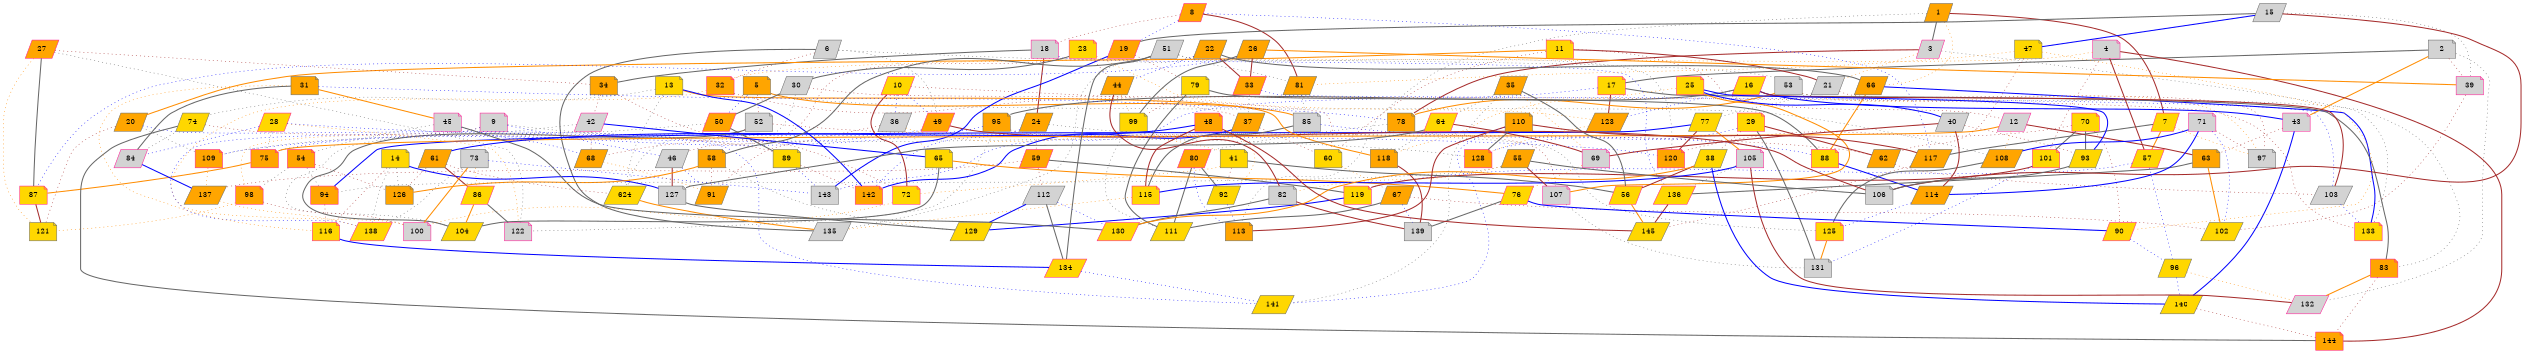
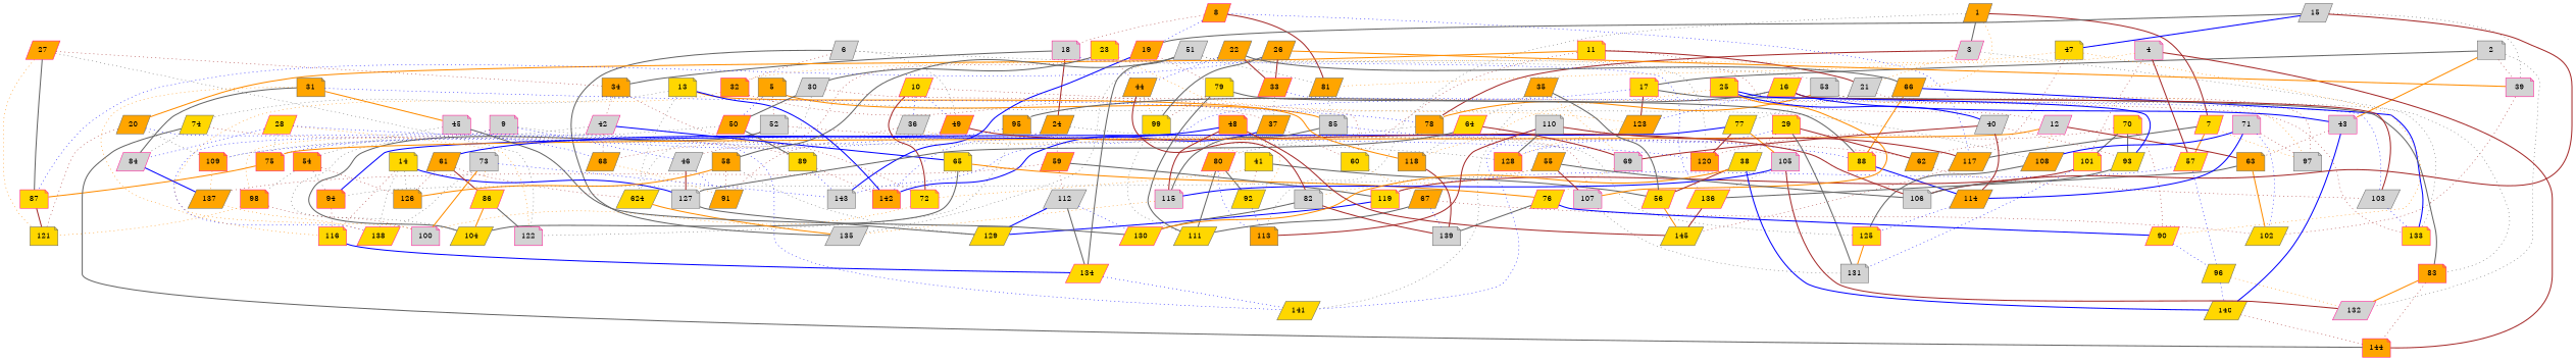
  graph {
    node [color=gray40 fillcolor=gold shape=parallelogram style=filled]
    edge [color=brown style=dotted]
    1 [fillcolor=orange]
    3 [color=deeppink fillcolor=lightgrey]
    7 [color=deeppink]
    66 [fillcolor=orange]
    113 [fillcolor=orange shape=note]
    21 [fillcolor=lightgrey]
    78 [fillcolor=orange shape=note]
    133 [color=deeppink shape=note]
    57 [color=deeppink]
    97 [fillcolor=lightgrey shape=note]
    117 [fillcolor=orange]
    88 [color=deeppink shape=note]
    2 [fillcolor=lightgrey shape=note]
    17 [color=deeppink shape=note]
    39 [color=deeppink fillcolor=lightgrey shape=note]
    43 [color=deeppink fillcolor=lightgrey shape=note]
    132 [color=deeppink fillcolor=lightgrey]
    123 [fillcolor=orange]
    83 [color=deeppink fillcolor=orange shape=note]
    143 [fillcolor=lightgrey shape=note]
    102
    63 [fillcolor=orange shape=note]
    140
    77
    80 [color=deeppink fillcolor=orange]
    4 [color=deeppink fillcolor=lightgrey shape=note]
    32 [color=deeppink fillcolor=orange shape=note]
    101 [color=deeppink shape=note]
    144 [color=deeppink fillcolor=orange shape=note]
    37 [fillcolor=orange]
    100 [color=deeppink fillcolor=lightgrey shape=note]
    96
    119 [color=deeppink shape=note]
    131 [fillcolor=lightgrey shape=note]
    5 [fillcolor=orange shape=note]
    50 [color=deeppink fillcolor=orange]
    52 [fillcolor=lightgrey shape=note]
    85 [fillcolor=lightgrey shape=note]
    108 [fillcolor=orange]
    89 [shape=note]
    104
    62 [fillcolor=orange]
    68 [fillcolor=orange]
-   115 [color=deeppink shape=note]
+   115 [color=deeppink fillcolor=lightgrey shape=note]
    125 [color=deeppink shape=note]
    6 [fillcolor=lightgrey]
    49 [color=deeppink fillcolor=orange]
    53 [fillcolor=lightgrey shape=note]
    135 [fillcolor=lightgrey]
    75 [color=deeppink fillcolor=orange shape=note]
    106 [fillcolor=lightgrey shape=note]
    145
    8 [color=deeppink fillcolor=orange]
    18 [color=deeppink fillcolor=lightgrey shape=note]
    19 [color=deeppink fillcolor=orange]
    81 [fillcolor=orange]
    24 [fillcolor=orange]
    34 [fillcolor=orange shape=note]
    136 [color=deeppink]
    79 [shape=note]
    9 [color=deeppink fillcolor=lightgrey shape=note]
    46 [fillcolor=lightgrey]
    98 [color=deeppink fillcolor=orange shape=note]
    128 [color=deeppink fillcolor=orange shape=note]
    138 [color=deeppink]
    127 [fillcolor=lightgrey shape=note]
    91 [fillcolor=orange]
    121 [shape=note]
    10 [color=deeppink]
    36 [fillcolor=lightgrey]
    60 [shape=note]
    72 [color=deeppink shape=note]
    41 [shape=note]
    65 [shape=note]
    67 [fillcolor=orange]
    11 [color=deeppink shape=note]
    12 [color=deeppink fillcolor=lightgrey]
    20 [fillcolor=orange]
    109 [color=deeppink fillcolor=orange shape=note]
    141
    87 [color=deeppink shape=note]
    13 [shape=note]
    74
    118 [fillcolor=orange shape=note]
    n85 [label=624]
    142 [color=deeppink fillcolor=orange shape=note]
    84 [color=deeppink fillcolor=lightgrey]
    139 [fillcolor=lightgrey shape=note]
    14 [shape=note]
    116 [color=deeppink shape=note]
    126 [fillcolor=orange shape=note]
    134 [color=deeppink]
    129
    15 [fillcolor=lightgrey]
    47 [shape=note]
    90 [color=deeppink]
    16 [color=deeppink]
    95 [fillcolor=orange shape=note]
    103 [fillcolor=lightgrey]
    107 [color=deeppink fillcolor=lightgrey shape=note]
    122 [color=deeppink fillcolor=lightgrey shape=note]
    59 [color=deeppink fillcolor=orange]
    42 [color=deeppink fillcolor=lightgrey]
    99 [shape=note]
    111
    137 [fillcolor=orange]
    120 [color=deeppink fillcolor=orange shape=note]
    94 [color=deeppink fillcolor=orange shape=note]
    105 [color=deeppink fillcolor=lightgrey shape=note]
    22 [fillcolor=orange]
    33 [color=deeppink fillcolor=orange]
    44 [fillcolor=orange]
    82 [fillcolor=lightgrey shape=note]
    23 [color=deeppink shape=note]
    30 [fillcolor=lightgrey]
    112 [fillcolor=lightgrey]
    25 [color=deeppink shape=note]
    40 [fillcolor=lightgrey]
    93
    69 [color=deeppink fillcolor=lightgrey shape=note]
    114 [fillcolor=orange]
    26 [fillcolor=orange]
    27 [color=deeppink fillcolor=orange]
    28 [color=deeppink]
    29 [color=deeppink shape=note]
    38
    56 [color=deeppink]
    130 [color=deeppink]
    31 [fillcolor=orange shape=note]
    45 [color=deeppink fillcolor=lightgrey shape=note]
    54 [color=deeppink fillcolor=orange shape=note]
    35 [fillcolor=orange]
    64 [color=deeppink]
    76 [color=deeppink]
    92
    48 [color=deeppink fillcolor=orange shape=note]
    61 [fillcolor=orange]
    86 [color=deeppink]
    51 [fillcolor=lightgrey]
    58 [fillcolor=orange shape=note]
    55 [fillcolor=orange]
    70 [color=deeppink shape=note]
    71 [color=deeppink fillcolor=lightgrey shape=note]
    73 [fillcolor=lightgrey shape=note]
-   110 [fillcolor=orange shape=note]
+   110 [fillcolor=lightgrey shape=note]
    1 -- 3 [color=gray40 style=bold]
    1 -- 7 [style=bold]
    1 -- 66 [color=darkorange]
    1 -- 113 [color=gray40]
    3 -- 21 [color=darkorange]
    3 -- 78 [style=bold]
    3 -- 133 [color=gray40]
    7 -- 57 [color=darkorange style=bold]
    7 -- 97 [color=darkorange]
    7 -- 117 [color=gray40 style=bold]
    66 -- 133 [color=blue style=bold]
    66 -- 88 [color=darkorange style=bold]
    21 -- 97
    21 -- 77 [color=gray40]
    78 -- 80 [color=gray40]
    57 -- 96 [color=blue]
    57 -- 119 [color=blue]
    117 -- 145
    88 -- 114 [color=blue style=bold]
    2 -- 17 [color=gray40 style=bold]
    2 -- 39
    2 -- 43 [color=darkorange style=bold]
    2 -- 132 [color=gray40]
    17 -- 123 [style=bold]
    17 -- 83 [color=gray40 style=bold]
    17 -- 143 [color=blue]
    39 -- 102
    43 -- 63
    43 -- 140 [color=blue style=bold]
    123 -- 128 [color=darkorange]
    83 -- 132 [color=darkorange style=bold]
    83 -- 144
    63 -- 102 [color=darkorange style=bold]
    63 -- 136 [color=gray40 style=bold]
    140 -- 144
    77 -- 120 [style=bold]
    77 -- 94 [color=blue style=bold]
    77 -- 105 [color=darkorange style=bold]
    80 -- 113 [color=blue]
    80 -- 111 [color=gray40 style=bold]
    80 -- 92 [color=gray40 style=bold]
    4 -- 57 [style=bold]
    4 -- 32 [color=darkorange]
    4 -- 101
    4 -- 144 [style=bold]
    32 -- 37
    32 -- 100 [color=darkorange]
    101 -- 119 [style=bold]
    101 -- 131 [color=blue]
    37 -- 60
    37 -- 142 [color=blue style=bold]
    96 -- 132 [color=darkorange]
    96 -- 140 [color=blue]
    119 -- 129 [color=blue style=bold]
    5 -- 50 [color=blue]
    5 -- 52
    5 -- 85 [color=darkorange style=bold]
    5 -- 108 [color=gray40]
    50 -- 89 [color=gray40 style=bold]
    50 -- 104 [color=gray40]
    52 -- 104 [color=gray40 style=bold]
    52 -- 62
    52 -- 68
    85 -- 88 [color=blue]
    85 -- 115 [color=gray40 style=bold]
    108 -- 125 [color=gray40 style=bold]
    89 -- 143 [color=blue]
    89 -- 142
    62 -- 103
    68 -- 91 [color=darkorange]
    115 -- 135 [color=darkorange]
    125 -- 131 [color=darkorange style=bold]
    6 -- 32
    6 -- 49 [color=gray40]
    6 -- 53 [color=gray40]
    6 -- 135 [color=gray40 style=bold]
    49 -- 75 [color=blue]
    49 -- 106 [style=bold]
    53 -- 78 [color=darkorange style=bold]
    53 -- 97 [color=darkorange]
    53 -- 83 [color=gray40]
    75 -- 87 [color=darkorange style=bold]
    8 -- 117 [color=blue]
    8 -- 18
    8 -- 19 [color=blue]
    8 -- 81 [style=bold]
    18 -- 24 [style=bold]
    18 -- 34 [color=gray40 style=bold]
    18 -- 136 [color=blue]
    19 -- 143 [color=blue style=bold]
    19 -- 79
    81 -- 85 [color=gray40]
    24 -- 125 [color=gray40]
    24 -- 142 [color=blue]
    24 -- 59
    34 -- 72
    34 -- 42
    136 -- 145 [style=bold]
    79 -- 88 [color=gray40 style=bold]
    79 -- 99
    79 -- 111 [color=gray40 style=bold]
    9 -- 46 [color=blue]
    9 -- 98 [color=darkorange]
    9 -- 128 [color=gray40]
    9 -- 138 [color=blue]
    46 -- 127 [style=bold]
    46 -- 91 [color=blue]
    98 -- 100
    98 -- 121 [color=darkorange]
    127 -- 129 [color=gray40 style=bold]
    10 -- 49 [color=blue]
    10 -- 36 [color=blue]
    10 -- 60
    10 -- 72 [style=bold]
    36 -- 91
    36 -- 41 [color=darkorange]
    36 -- 65 [color=darkorange]
    60 -- 67 [color=darkorange]
    72 -- 100 [color=darkorange]
    41 -- 72 [color=darkorange]
    41 -- 56 [color=gray40 style=bold]
    41 -- 92
    65 -- 104 [color=gray40 style=bold]
    65 -- 76 [color=darkorange style=bold]
    67 -- 102
    67 -- 139 [color=blue]
    67 -- 111 [color=gray40 style=bold]
    11 -- 21 [style=bold]
    11 -- 60
    11 -- 12
    11 -- 20 [color=darkorange style=bold]
    12 -- 63 [style=bold]
    12 -- 108 [color=darkorange]
    12 -- 75 [color=darkorange style=bold]
    20 -- 121
    20 -- 109 [color=gray40]
    20 -- 141 [color=blue]
    109 -- 137 [color=darkorange]
    87 -- 121 [style=bold]
    13 -- 74 [color=gray40]
    13 -- 118 [color=darkorange style=bold]
    13 -- n85 [color=gray40]
    13 -- 142 [color=blue style=bold]
    74 -- 144 [color=gray40 style=bold]
    74 -- 89
    74 -- 84 [color=gray40]
    118 -- 139 [style=bold]
    n85 -- 135 [color=darkorange style=bold]
    84 -- 137 [color=blue style=bold]
    14 -- 138 [color=gray40]
    14 -- 127 [color=blue style=bold]
    14 -- 116
    14 -- 126 [color=gray40]
    116 -- 134 [color=blue style=bold]
    134 -- 141 [color=blue]
    15 -- 39 [color=gray40]
    15 -- 106 [style=bold]
    15 -- 19 [color=gray40 style=bold]
    15 -- 47 [color=blue style=bold]
    47 -- 62
    47 -- 81 [color=darkorange]
    47 -- 90 [color=darkorange]
    90 -- 96 [color=blue]
    16 -- 43 [color=blue style=bold]
    16 -- 123 [color=blue]
    16 -- 95 [color=gray40 style=bold]
    16 -- 103 [style=bold]
    95 -- 109 [color=blue]
    95 -- 107
    95 -- 122 [color=gray40]
    103 -- 133 [color=blue]
    107 -- 131 [color=gray40]
    59 -- 119 [color=gray40 style=bold]
    59 -- 137
    59 -- 112
    42 -- 68
    42 -- 65 [color=blue style=bold]
    42 -- 109 [color=gray40]
    99 -- 111 [color=gray40]
    137 -- 138 [color=darkorange]
    94 -- 116
    105 -- 132 [style=bold]
    105 -- 115 [color=blue style=bold]
    105 -- 136 [color=gray40]
    22 -- 66 [color=gray40 style=bold]
    22 -- 135 [color=gray40]
    22 -- 33 [style=bold]
    22 -- 44 [color=blue]
    33 -- 37 [color=gray40]
    33 -- 103 [color=blue]
    44 -- 99 [color=darkorange]
    44 -- 82 [style=bold]
    82 -- 139 [style=bold]
    82 -- 130 [color=gray40 style=bold]
    23 -- 123 [color=darkorange]
    23 -- 46
    23 -- 44
    23 -- 30 [color=gray40 style=bold]
    30 -- 133
    30 -- 50 [color=gray40 style=bold]
    30 -- n85 [color=gray40]
    112 -- 134 [color=gray40 style=bold]
    112 -- 129 [color=blue style=bold]
    112 -- 130 [color=blue]
    25 -- 118 [color=darkorange]
    25 -- 107 [color=darkorange style=bold]
    25 -- 40 [color=blue style=bold]
    25 -- 93 [color=blue style=bold]
    40 -- 93
    40 -- 69 [style=bold]
    40 -- 114 [style=bold]
    93 -- 106 [color=gray40 style=bold]
    69 -- 76 [color=darkorange]
    114 -- 125 [color=blue]
    26 -- 39 [color=darkorange style=bold]
    26 -- 87 [color=blue]
    26 -- 99 [color=gray40 style=bold]
    26 -- 33 [style=bold]
    27 -- 34
    27 -- 121 [color=darkorange]
    27 -- 87 [color=gray40 style=bold]
    27 -- 122 [color=gray40]
    28 -- 75 [color=gray40]
    28 -- 84 [color=blue]
    28 -- 122 [color=darkorange]
    28 -- 120 [color=blue]
    29 -- 131 [color=gray40 style=bold]
    29 -- 62 [style=bold]
    29 -- 128 [color=blue]
    29 -- 38
    38 -- 140 [color=blue style=bold]
    38 -- 56 [style=bold]
    38 -- 130 [color=darkorange style=bold]
    56 -- 145 [color=darkorange style=bold]
    31 -- 78 [color=blue]
    31 -- 84 [color=gray40 style=bold]
    31 -- 116 [color=darkorange]
    31 -- 45 [color=darkorange style=bold]
    45 -- 68 [color=blue]
    45 -- 130 [color=gray40 style=bold]
    45 -- 54 [color=gray40]
    54 -- 98 [color=gray40]
    54 -- 126
    54 -- 94 [color=gray40]
    35 -- 141 [color=gray40]
    35 -- 69 [color=darkorange]
    35 -- 56 [color=gray40 style=bold]
    35 -- 64 [color=gray40]
    64 -- 127 [color=gray40 style=bold]
    64 -- 118 [color=gray40]
    64 -- 69 [style=bold]
    76 -- 139 [color=gray40 style=bold]
    76 -- 90 [color=blue style=bold]
    92 -- 113 [color=blue]
    48 -- 115 [style=bold]
    48 -- 145 [style=bold]
    48 -- 92 [color=darkorange]
    48 -- 61 [color=blue style=bold]
    61 -- n85
    61 -- 126
    61 -- 86 [style=bold]
    86 -- 104 [color=darkorange style=bold]
    86 -- 122 [color=gray40 style=bold]
    51 -- 81 [color=gray40]
    51 -- 134 [color=gray40 style=bold]
    51 -- 120 [color=gray40]
    51 -- 58 [color=gray40 style=bold]
    58 -- 91
    58 -- 126 [color=darkorange style=bold]
    58 -- 129 [color=gray40]
    55 -- 106 [color=gray40 style=bold]
    55 -- 107 [style=bold]
    55 -- 94 [color=gray40]
    55 -- 82 [color=darkorange]
    70 -- 101 [color=gray40 style=bold]
    70 -- 90
    70 -- 120
    70 -- 93 [color=gray40 style=bold]
    71 -- 97
    71 -- 102 [color=blue]
    71 -- 108 [color=blue style=bold]
    71 -- 114 [color=blue style=bold]
    73 -- 143 [color=blue]
    73 -- 100 [color=darkorange style=bold]
    73 -- 138 [color=gray40]
    73 -- 86 [color=darkorange]
    110 -- 113 [style=bold]
    110 -- 117 [style=bold]
    110 -- 128 [color=gray40 style=bold]
    110 -- 141 [color=blue]
  }
